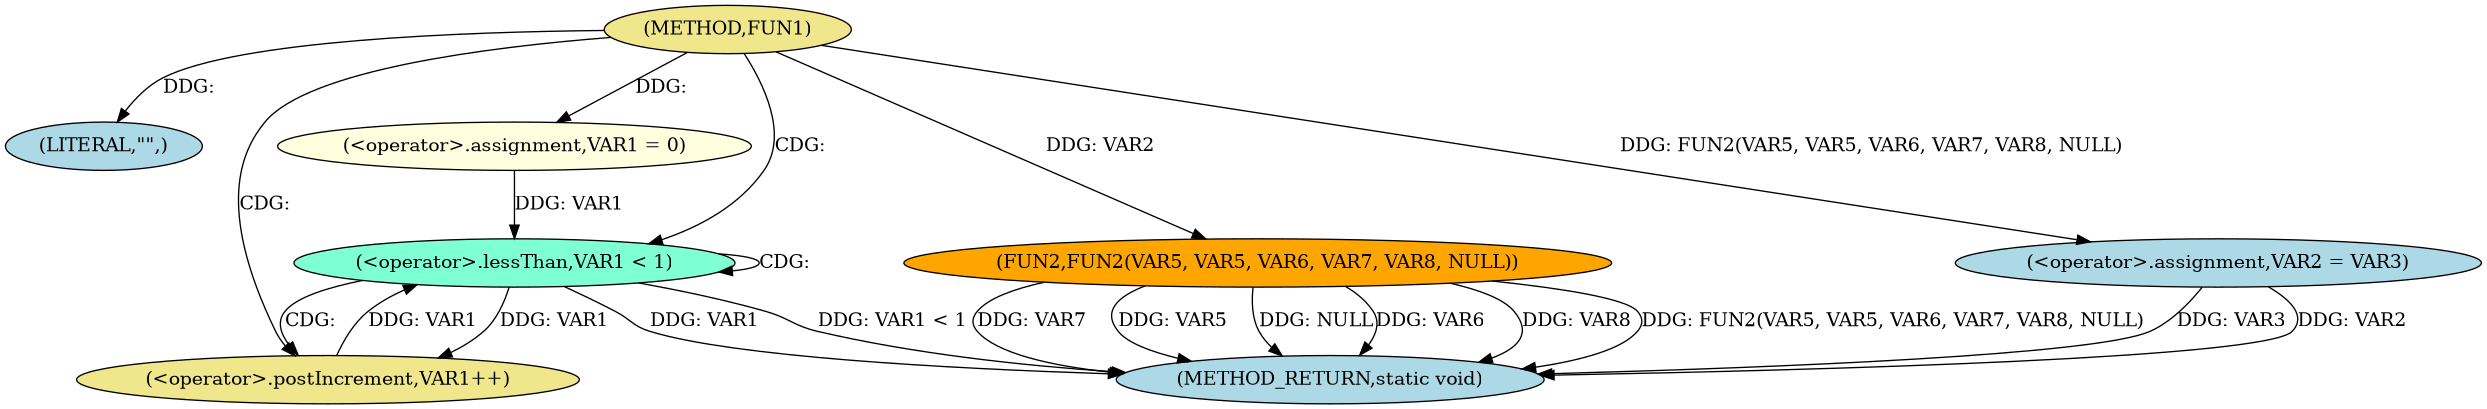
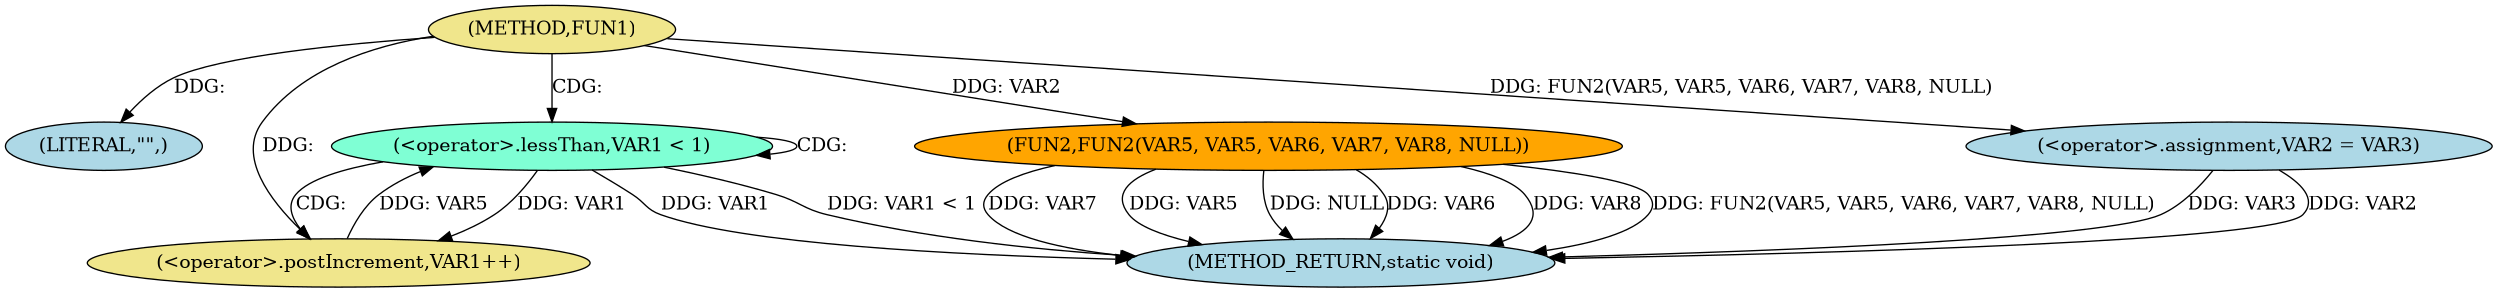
  digraph {
    node [fillcolor=lightblue style=filled]
    n1 [fillcolor=khaki label="(METHOD,FUN1)"]
    n2 [label="(LITERAL,\"\",)"]
    n3 [label="(<operator>.assignment,VAR2 = VAR3)"]
-   n4 [fillcolor=lightyellow label="(<operator>.assignment,VAR1 = 0)"]
    n5 [fillcolor=aquamarine label="(<operator>.lessThan,VAR1 < 1)"]
    n6 [fillcolor=khaki label="(<operator>.postIncrement,VAR1++)"]
    n7 [fillcolor=orange label="(FUN2,FUN2(VAR5, VAR5, VAR6, VAR7, VAR8, NULL))"]
    n8 [label="(METHOD_RETURN,static void)"]
    n1 -> n2 [label="DDG: "]
    n1 -> n3 [label="DDG: FUN2(VAR5, VAR5, VAR6, VAR7, VAR8, NULL)"]
-   n1 -> n4 [label="DDG: "]
    n1 -> n5 [label="CDG: "]
-   n1 -> n6 [label="CDG: "]
+   n1 -> n6 [label="DDG: "]
    n1 -> n7 [label="DDG: VAR2"]
    n3 -> n8 [label="DDG: VAR3"]
    n3 -> n8 [label="DDG: VAR2"]
-   n4 -> n5 [label="DDG: VAR1"]
    n5 -> n5 [label="CDG: "]
    n5 -> n6 [label="DDG: VAR1"]
    n5 -> n6 [label="CDG: "]
    n5 -> n8 [label="DDG: VAR1 < 1"]
    n5 -> n8 [label="DDG: VAR1"]
-   n6 -> n5 [label="DDG: VAR1"]
+   n6 -> n5 [label="DDG: VAR5"]
    n7 -> n8 [label="DDG: VAR8"]
    n7 -> n8 [label="DDG: FUN2(VAR5, VAR5, VAR6, VAR7, VAR8, NULL)"]
    n7 -> n8 [label="DDG: VAR7"]
    n7 -> n8 [label="DDG: VAR5"]
    n7 -> n8 [label="DDG: NULL"]
    n7 -> n8 [label="DDG: VAR6"]
  }
